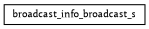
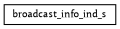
  digraph {
    rankdir=LR
    fontname="PT Serif"
-   n1 [color=black fillcolor=white fontname="PT Serif" fontsize=10 height=0.2 label=broadcast_info_broadcast_s shape=record style=filled width=0.4]
+   n1 [color=black fillcolor=white fontname="PT Serif" fontsize=10 height=0.2 label=broadcast_info_ind_s shape=record style=filled width=0.4]
  }
